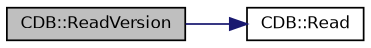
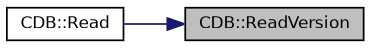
  digraph {
    rankdir=LR
    node [color=black fontname=Helvetica fontsize=10 shape=record style=filled]
    n1 [fillcolor=grey75 fontcolor=black height=0.2 label="CDB::ReadVersion" width=0.4]
    n2 [fillcolor=white height=0.2 label="CDB::Read" width=0.4]
-   n1 -> n2 [color=midnightblue fontname=Helvetica fontsize=10 labelfontname=Helvetica labelfontsize=10 style=solid]
+   n2 -> n1 [color=midnightblue fontname=Helvetica fontsize=10 labelfontname=Helvetica labelfontsize=10 style=solid]
  }
